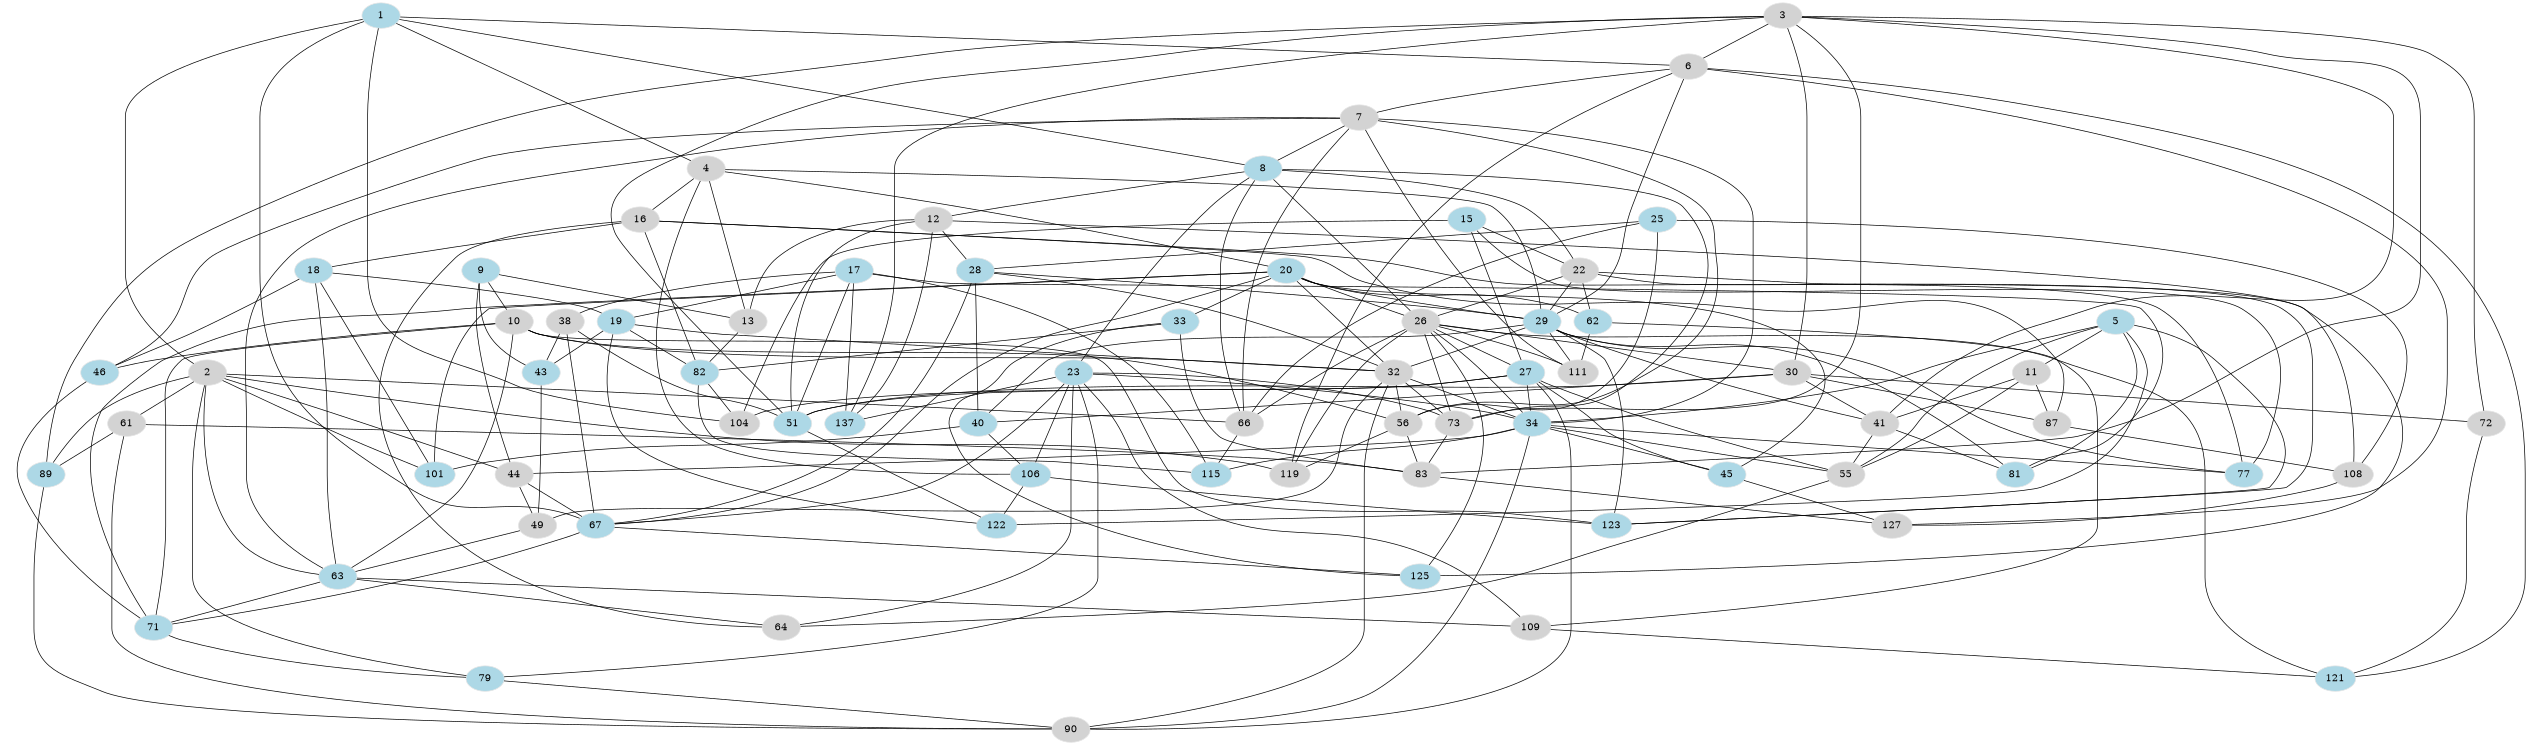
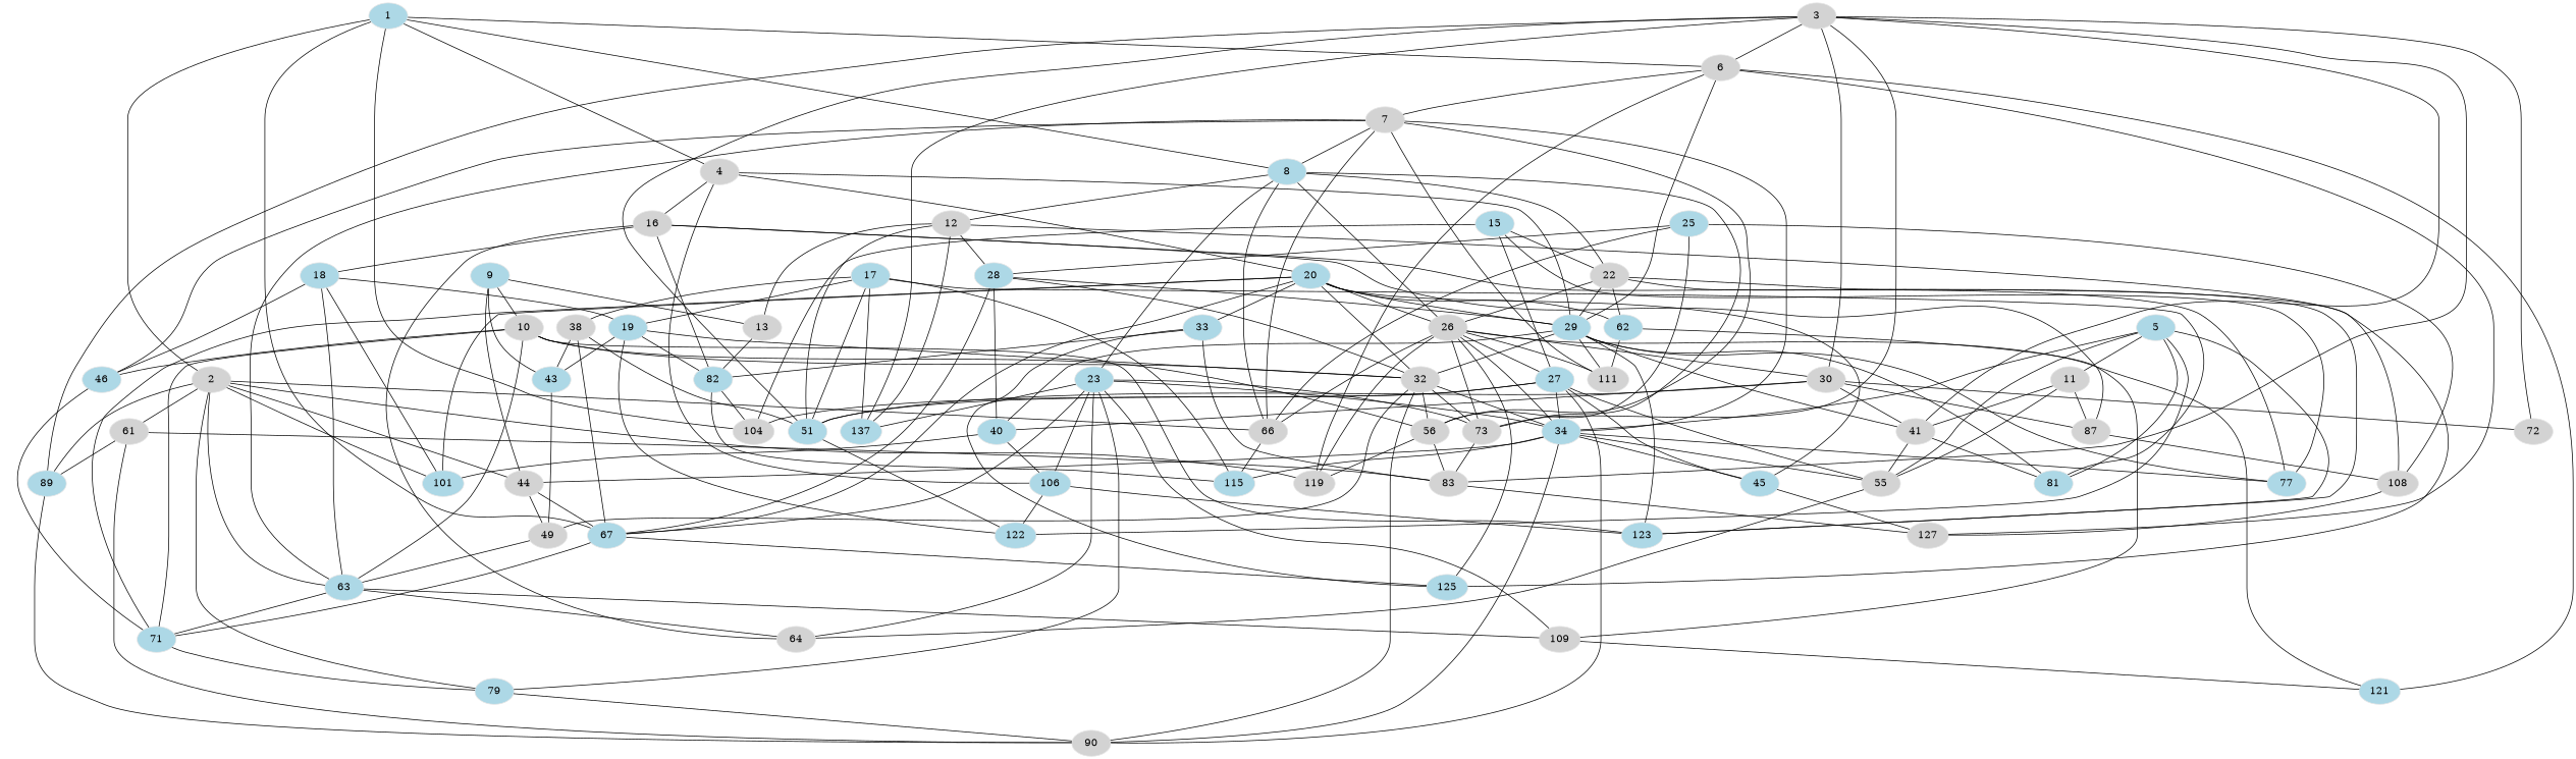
  graph {
    node [color=gray90 fillcolor=lightblue style=filled]
    1 [super="+53"]
    2 [fillcolor=lightgrey super="+60+14"]
    4 [fillcolor=lightgrey super="+24"]
    6 [fillcolor=lightgrey super="+133+103"]
    8 [super="+54"]
    67 [super="+130+113"]
    104 [fillcolor=lightgrey]
    44 [fillcolor=lightgrey super="+76"]
    61 [fillcolor=lightgrey]
    63 [super="+140+141"]
    66 [fillcolor=lightgrey super="+75"]
    79
    89
    101
    119 [fillcolor=lightgrey]
    13 [fillcolor=lightgrey]
    16 [fillcolor=lightgrey super="+138"]
    20 [super="+135+65"]
    29 [super="+35+36+120"]
    106 [super="+136"]
    7 [fillcolor=lightgrey super="+78"]
    121
    127 [fillcolor=lightgrey]
    73 [fillcolor=lightgrey super="+102"]
    12 [fillcolor=lightgrey super="+68+21"]
    22 [fillcolor=lightgrey super="+96"]
    23 [super="+118+100+42"]
    26 [fillcolor=lightgrey super="+58+92"]
    71 [super="+98"]
    125
    49 [fillcolor=lightgrey]
    83 [fillcolor=lightgrey super="+85"]
    90 [fillcolor=lightgrey super="+117"]
    64 [fillcolor=lightgrey]
    109 [fillcolor=lightgrey]
    115
    3 [fillcolor=lightgrey super="+59"]
    30 [fillcolor=lightgrey super="+50+134"]
    41 [fillcolor=lightgrey super="+132"]
    51 [super="+126+116"]
    72 [fillcolor=lightgrey]
    137 [super="+142"]
    87 [fillcolor=lightgrey]
    40 [super="+93"]
    55 [fillcolor=lightgrey super="+131"]
    81
    122
    82 [super="+99"]
    77
    18
    32 [fillcolor=lightgrey super="+52"]
    n52 [label=33]
    45
    62
    123 [super="+128"]
    111 [fillcolor=lightgrey]
    5 [super="+129"]
    11 [fillcolor=lightgrey]
    34 [super="+47+74+107"]
    46
    56 [fillcolor=lightgrey super="+110"]
    28 [super="+48"]
    108 [fillcolor=lightgrey]
    27 [super="+33+37"]
    10 [fillcolor=lightgrey super="+57"]
    9
    43
    15
    19 [super="+114"]
    17 [super="+86"]
    38 [fillcolor=lightgrey]
    25
    1 -- 2
    1 -- 4
    1 -- 6
    1 -- 8
    1 -- 67
    1 -- 104
    2 -- 44 [weight=2]
    2 -- 61
    2 -- 63
    2 -- 66
    2 -- 79
    2 -- 89
    2 -- 101
    2 -- 119
-   4 -- 13
    4 -- 16
    4 -- 20
    4 -- 29
    4 -- 106
    6 -- 119
    6 -- 29
    6 -- 7
    6 -- 121
    6 -- 127
    8 -- 66
    8 -- 73
    8 -- 12
    8 -- 22
    8 -- 23
    8 -- 26
    67 -- 71
    67 -- 125
    44 -- 67
    44 -- 49
    61 -- 89
    61 -- 83
    61 -- 90
    63 -- 71
    63 -- 64
    63 -- 109
    66 -- 115
    79 -- 90
    89 -- 90
    13 -- 82
    16 -- 64
    16 -- 87
    16 -- 82
    16 -- 77
    16 -- 18
    20 -- 67
    20 -- 101
    20 -- 29
    20 -- 26
    20 -- 71
    20 -- 32
    20 -- n52
    20 -- 45
    20 -- 62
    29 -- 41
    29 -- 40 [weight=2]
    29 -- 81
    29 -- 77
    29 -- 32
    29 -- 123
    29 -- 111
    106 -- 122
    106 -- 123 [weight=2]
    7 -- 8
    7 -- 63
    7 -- 66
    7 -- 111
    7 -- 34
    7 -- 46
    7 -- 56
    73 -- 83
    12 -- 13
    12 -- 51 [weight=2]
    12 -- 137 [weight=2]
    12 -- 28
    12 -- 108
    22 -- 29 [weight=2]
    22 -- 26
    22 -- 125
    22 -- 62
    22 -- 123
    23 -- 67
    23 -- 79
    23 -- 106
    23 -- 73
    23 -- 64
    23 -- 109
    23 -- 137 [weight=2]
    23 -- 34
    26 -- 66
    26 -- 119
    26 -- 121
    26 -- 73
    26 -- 125
    26 -- 30
    26 -- 111
    26 -- 34
    26 -- 27
    71 -- 79
    49 -- 63
    83 -- 127
    109 -- 121
    3 -- 6 [weight=2]
    3 -- 89
    3 -- 73
    3 -- 83
    3 -- 30
    3 -- 41
    3 -- 51
    3 -- 72
    3 -- 137
    30 -- 41
    30 -- 51
    30 -- 72 [weight=2]
    30 -- 87
    30 -- 40
    41 -- 55
    41 -- 81
    51 -- 122
-   72 -- 121
    87 -- 108
    40 -- 101
    40 -- 106
    55 -- 64
    82 -- 104
    82 -- 115
    18 -- 63
    18 -- 101
    18 -- 46
    18 -- 19
    32 -- 73
    32 -- 49
    32 -- 90
    32 -- 34
    32 -- 56
    n52 -- 125
    n52 -- 83
    n52 -- 82
    45 -- 127
    62 -- 109
    62 -- 111
    5 -- 55
    5 -- 81
    5 -- 122
    5 -- 123
    5 -- 11
    5 -- 34
    11 -- 41
    11 -- 87
    11 -- 55
    34 -- 44
    34 -- 90
    34 -- 115
    34 -- 55
    34 -- 77
    34 -- 45
    46 -- 71
    56 -- 119
    56 -- 83
    28 -- 67
    28 -- 29
    28 -- 40
    28 -- 32
    108 -- 127
    27 -- 104
    27 -- 90
    27 -- 51
    27 -- 55
    27 -- 45
    27 -- 34
    10 -- 63
    10 -- 71
    10 -- 32
    10 -- 123
    10 -- 46
    10 -- 56
    9 -- 44
    9 -- 13
    9 -- 10
    9 -- 43
    43 -- 49
    15 -- 104
    15 -- 22
    15 -- 77
    15 -- 27
    19 -- 122
    19 -- 82
    19 -- 32
    19 -- 43
    17 -- 115
    17 -- 51
    17 -- 137
    17 -- 81
    17 -- 19
    17 -- 38
    38 -- 67
    38 -- 51
    38 -- 43
    25 -- 66
    25 -- 56
    25 -- 28
    25 -- 108
  }
